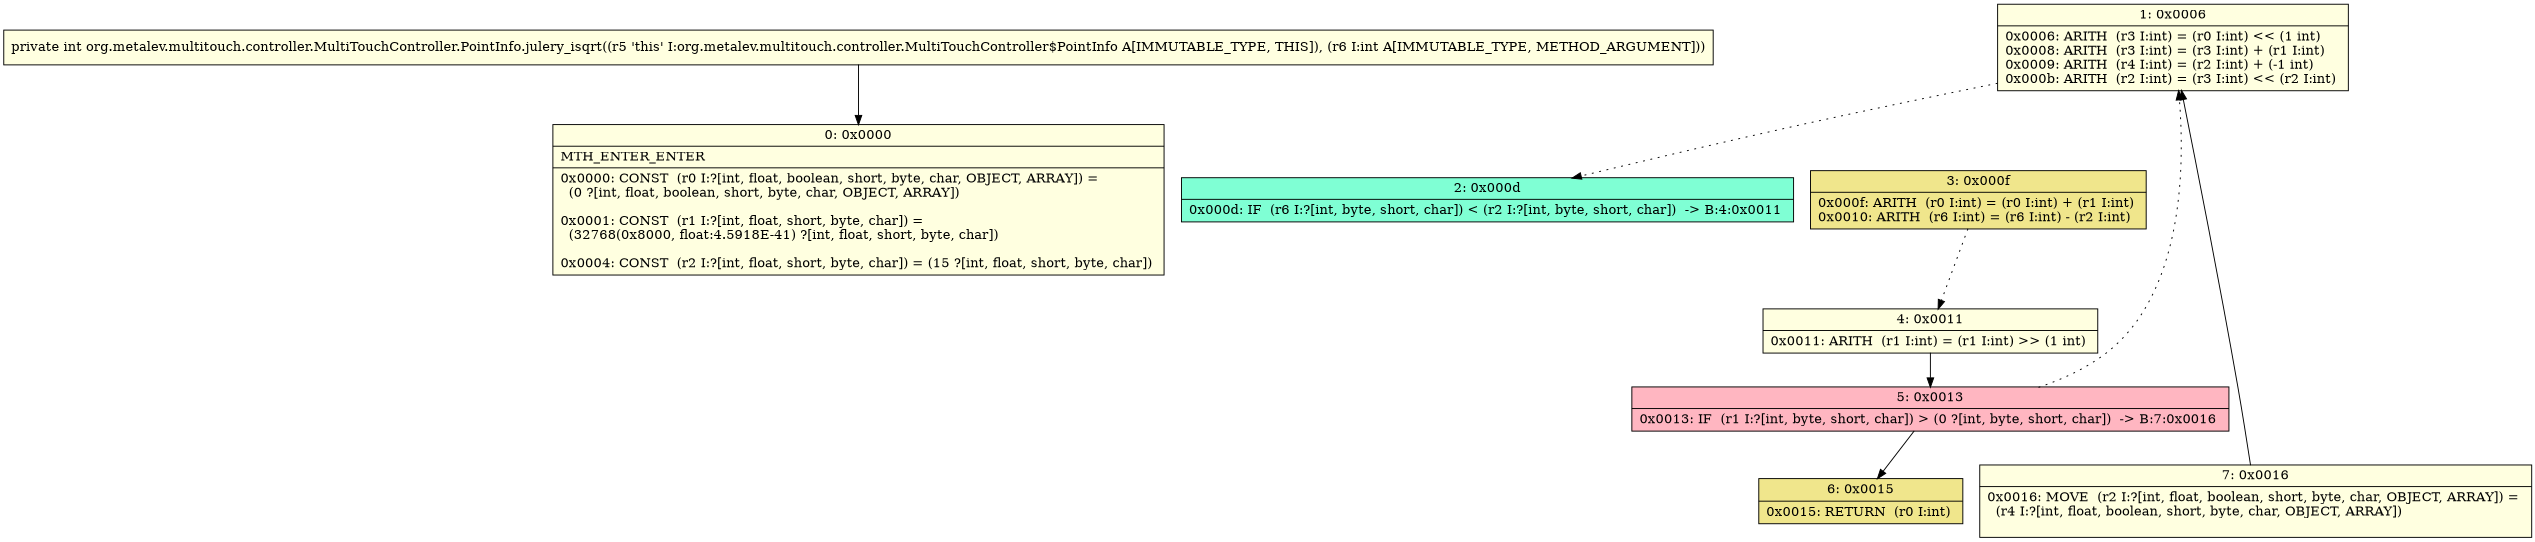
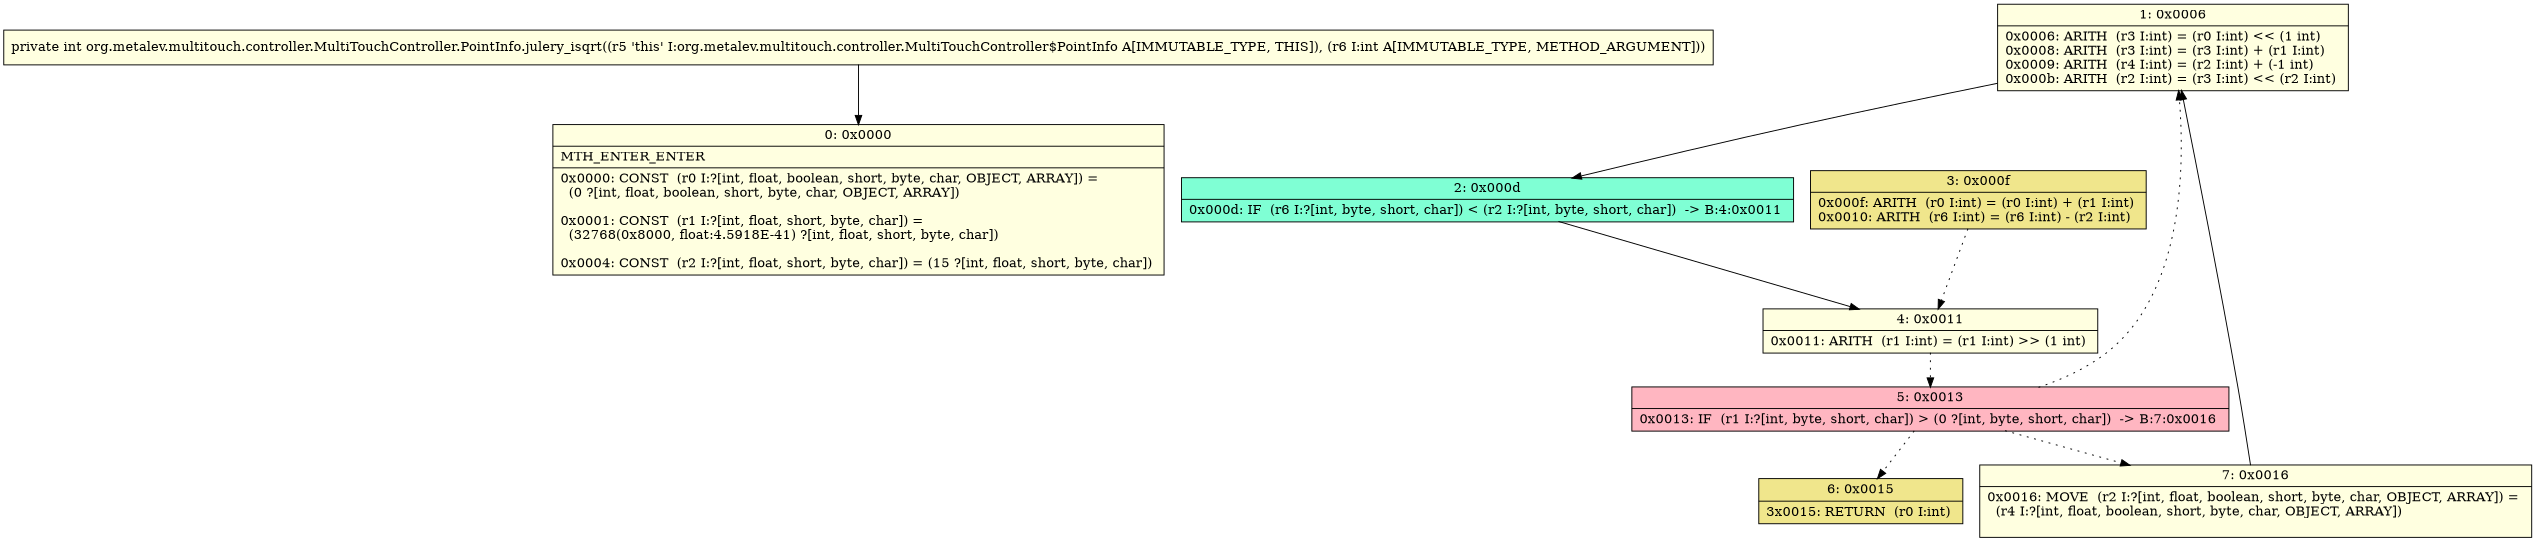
  digraph {
    node [fillcolor=lightyellow shape=record style=filled]
    edge [style=solid]
    n1 [label="{0\:\ 0x0000|MTH_ENTER_ENTER\l|0x0000: CONST  (r0 I:?[int, float, boolean, short, byte, char, OBJECT, ARRAY]) = \l  (0 ?[int, float, boolean, short, byte, char, OBJECT, ARRAY])\l \l0x0001: CONST  (r1 I:?[int, float, short, byte, char]) = \l  (32768(0x8000, float:4.5918E\-41) ?[int, float, short, byte, char])\l \l0x0004: CONST  (r2 I:?[int, float, short, byte, char]) = (15 ?[int, float, short, byte, char]) \l}"]
    n2 [label="{1\:\ 0x0006|0x0006: ARITH  (r3 I:int) = (r0 I:int) \<\< (1 int) \l0x0008: ARITH  (r3 I:int) = (r3 I:int) + (r1 I:int) \l0x0009: ARITH  (r4 I:int) = (r2 I:int) + (\-1 int) \l0x000b: ARITH  (r2 I:int) = (r3 I:int) \<\< (r2 I:int) \l}"]
    n3 [fillcolor=aquamarine label="{2\:\ 0x000d|0x000d: IF  (r6 I:?[int, byte, short, char]) \< (r2 I:?[int, byte, short, char])  \-\> B:4:0x0011 \l}"]
    n4 [label="{4\:\ 0x0011|0x0011: ARITH  (r1 I:int) = (r1 I:int) \>\> (1 int) \l}"]
    n5 [fillcolor=khaki label="{3\:\ 0x000f|0x000f: ARITH  (r0 I:int) = (r0 I:int) + (r1 I:int) \l0x0010: ARITH  (r6 I:int) = (r6 I:int) \- (r2 I:int) \l}"]
    n6 [fillcolor=lightpink label="{5\:\ 0x0013|0x0013: IF  (r1 I:?[int, byte, short, char]) \> (0 ?[int, byte, short, char])  \-\> B:7:0x0016 \l}"]
-   n7 [fillcolor=khaki label="{6\:\ 0x0015|0x0015: RETURN  (r0 I:int) \l}"]
+   n7 [fillcolor=khaki label="{6\:\ 0x0015|3x0015: RETURN  (r0 I:int) \l}"]
    n8 [label="{7\:\ 0x0016|0x0016: MOVE  (r2 I:?[int, float, boolean, short, byte, char, OBJECT, ARRAY]) = \l  (r4 I:?[int, float, boolean, short, byte, char, OBJECT, ARRAY])\l \l}"]
    n9 [label="{private int org.metalev.multitouch.controller.MultiTouchController.PointInfo.julery_isqrt((r5 'this' I:org.metalev.multitouch.controller.MultiTouchController$PointInfo A[IMMUTABLE_TYPE, THIS]), (r6 I:int A[IMMUTABLE_TYPE, METHOD_ARGUMENT])) }"]
-   n2 -> n3 [style=dotted]
-   n4 -> n6
+   n2 -> n3
+   n3 -> n4
+   n4 -> n6 [style=dotted]
    n5 -> n4 [style=dotted]
    n6 -> n2 [style=dotted]
-   n6 -> n7
+   n6 -> n7 [style=dotted]
+   n6 -> n8 [style=dotted]
    n8 -> n2
    n9 -> n1
  }
